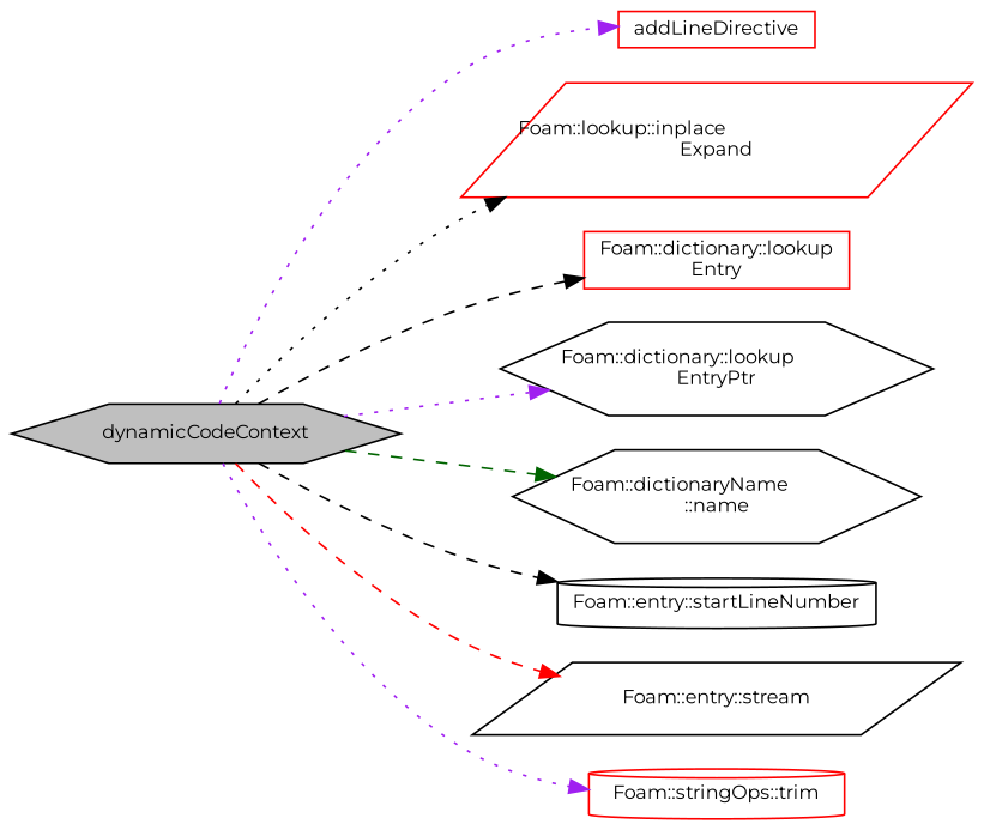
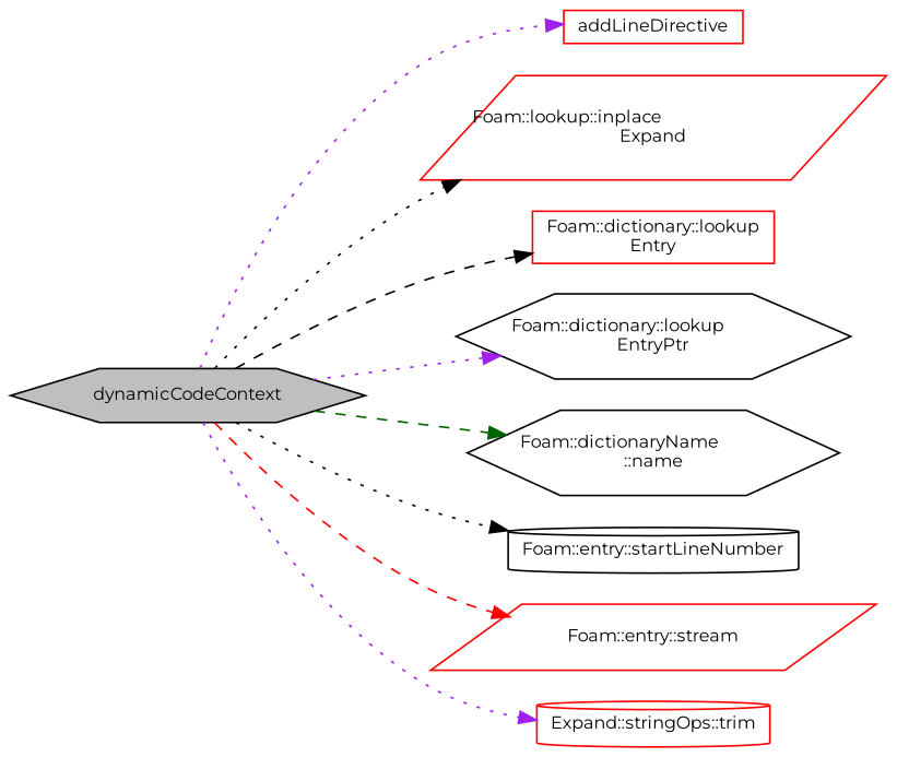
  digraph {
    fontname=Montserrat
    rankdir=LR
    node [color=black fontname=Montserrat fontsize=10 shape=hexagon]
    edge [color=purple fontname=Montserrat fontsize=10 labelfontname=Helvetica labelfontsize=10 style=dotted]
    n1 [fillcolor=grey75 fontcolor=black height=0.2 label=dynamicCodeContext style=filled width=0.4]
    n2 [color=red height=0.2 label=addLineDirective shape=box width=0.4]
    n3 [color=red height=0.2 label="Foam::lookup::inplace\lExpand" shape=parallelogram width=0.4]
    n4 [color=red height=0.2 label="Foam::dictionary::lookup\lEntry" shape=box width=0.4]
    n5 [height=0.2 label="Foam::dictionary::lookup\lEntryPtr" width=0.4]
    n6 [height=0.2 label="Foam::dictionaryName\l::name" width=0.4]
    n7 [height=0.2 label="Foam::entry::startLineNumber" shape=cylinder width=0.4]
-   n8 [height=0.2 label="Foam::entry::stream" shape=parallelogram width=0.4]
-   n9 [color=red height=0.2 label="Foam::stringOps::trim" shape=cylinder width=0.4]
+   n8 [color=red height=0.2 label="Foam::entry::stream" shape=parallelogram width=0.4]
+   n9 [color=red height=0.2 label="Expand::stringOps::trim" shape=cylinder width=0.4]
    n1 -> n2
    n1 -> n3 [color=black]
    n1 -> n4 [color=black style=dashed]
    n1 -> n5
    n1 -> n6 [color=darkgreen style=dashed]
-   n1 -> n7 [color=black style=dashed]
+   n1 -> n7 [color=black]
    n1 -> n8 [color=red style=dashed]
    n1 -> n9
  }
